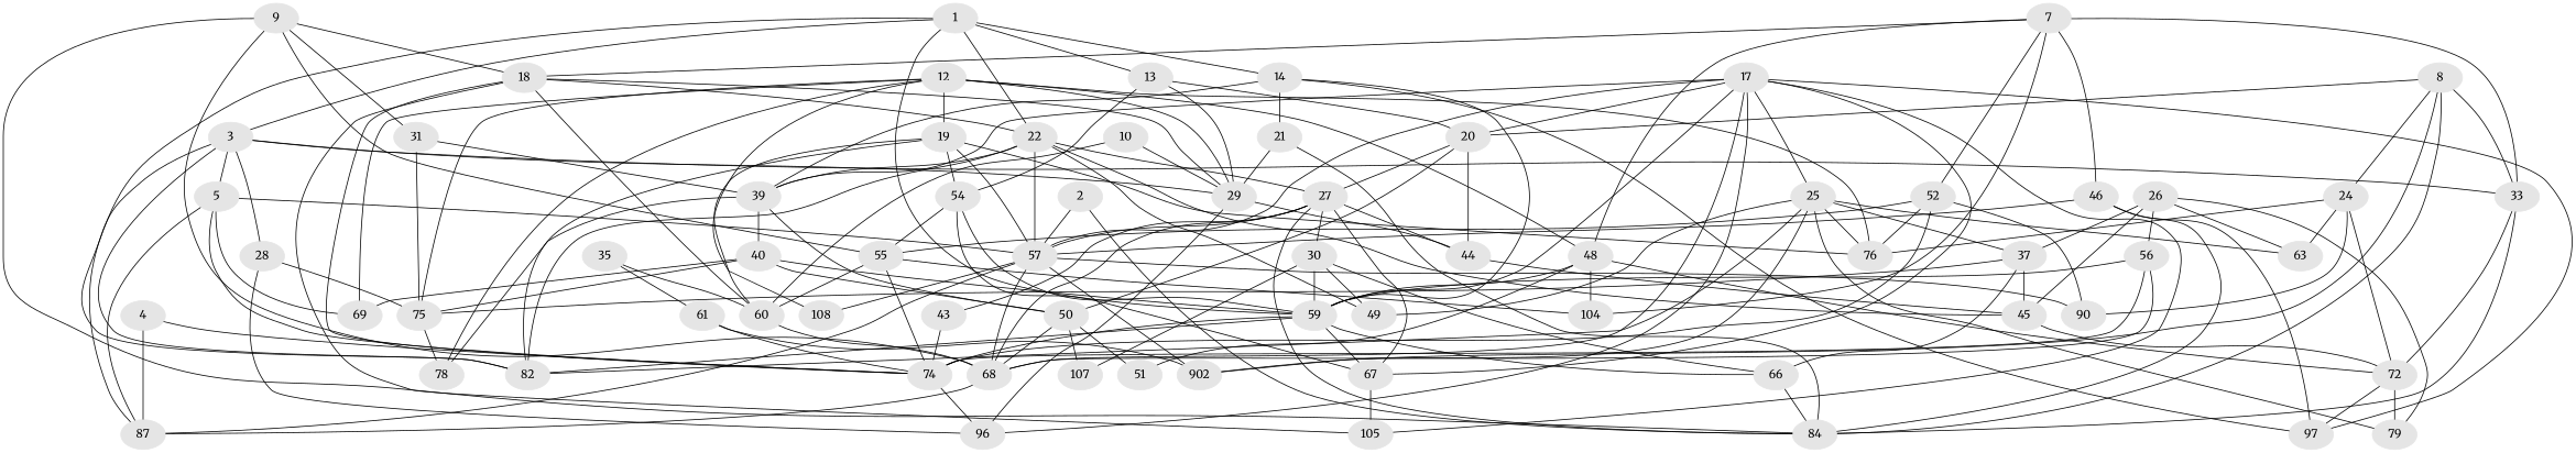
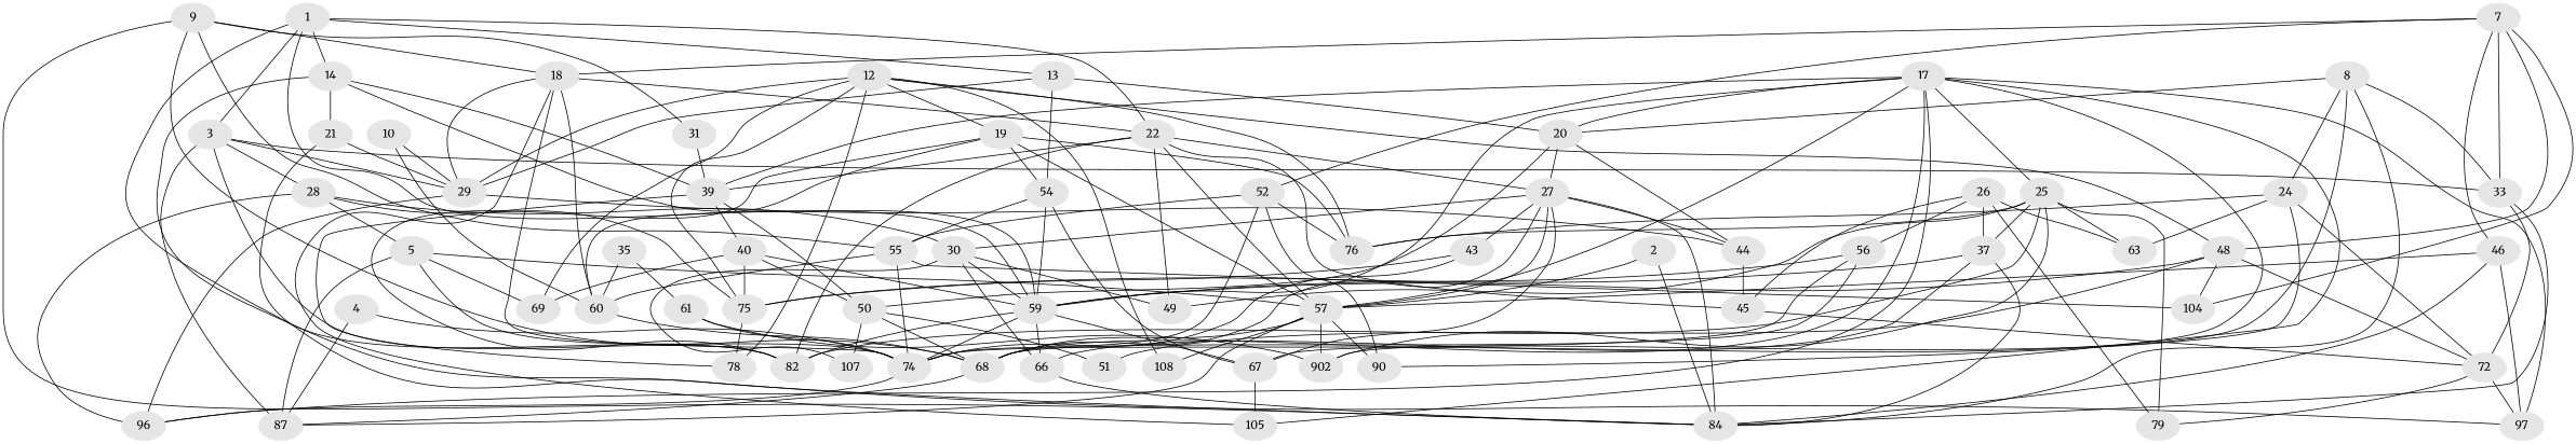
  graph {
    fontname=Merriweather
    node [color=gray90 fontname=Merriweather style=filled]
    edge [fontname=Merriweather]
    1 [super="+16"]
    3 [super="+11"]
    13
    14 [super="+95"]
    22 [super="+47"]
    59 [super="+85"]
    82
    5 [super="+6"]
    28 [super="+98"]
    29 [super="+38"]
    33
    87 [super="+92"]
    20 [super="+70"]
    54 [super="+111"]
    21
    39 [super="+100"]
    97
    57 [super="+91"]
    27 [super="+36"]
    45 [super="+73"]
    49 [super="+109"]
    74 [super="+88"]
    67 [super="+110"]
    66
    n25 [label=902]
    68 [super="+112"]
    108
    90 [super="+99"]
    2
    84 [super="+106"]
    69
    75 [super="+93"]
    96
    30 [super="+83"]
    44
    72 [super="+94"]
    4
    7 [super="+42"]
    18 [super="+64"]
    46 [super="+58"]
    48 [super="+65"]
    52 [super="+53"]
    104
    60 [super="+80"]
    105
    51
    55 [super="+77"]
    76
    8 [super="+15"]
    24 [super="+41"]
    50 [super="+89"]
    63
    9 [super="+23"]
    31
    10
    12 [super="+81"]
    19 [super="+86"]
    78
    40 [super="+101"]
    17 [super="+71"]
    25 [super="+34"]
    37 [super="+103"]
    79
    43
    107
    26 [super="+32"]
    56 [super="+62"]
    35
    61
    1 -- 3
    1 -- 13
    1 -- 14
    1 -- 22
    1 -- 59
    1 -- 82
    3 -- 82
-   3 -- 5
+   28 -- 5
    3 -- 28
    3 -- 29
    3 -- 33
    3 -- 87
    13 -- 29
    13 -- 20
    13 -- 54
    14 -- 59
    14 -- 21
    14 -- 39
    14 -- 97
    22 -- 82
    22 -- 39
    22 -- 57
    22 -- 27
    22 -- 45
    22 -- 49
    59 -- 82
    59 -- 74
    59 -- 67
    59 -- 66
    5 -- 87
    5 -- 57
    5 -- 74
    5 -- 69
    28 -- 75
    28 -- 96
+   28 -- 30
    29 -- 96
    29 -- 44
    33 -- 84
    33 -- 72
    20 -- 27
    20 -- 44
    20 -- 50
    54 -- 59
    54 -- 67
    54 -- 55
    21 -- 29
    21 -- 84
    39 -- 50
    39 -- 78
    39 -- 40
    57 -- 87
    57 -- n25
    57 -- 68
    57 -- 108
    57 -- 90
    27 -- 57
    27 -- 67
    27 -- 68
    27 -- 84
    27 -- 30
    27 -- 44
    27 -- 43
    45 -- 72
    74 -- 96
    67 -- 105
    66 -- 84
    68 -- 87
    2 -- 57
    2 -- 84
    75 -- 78 [weight=2]
    30 -- 59
    30 -- 49
    30 -- 66
    30 -- 107
    44 -- 45
    72 -- 97
    72 -- 79
    4 -- 87
    4 -- 74
    7 -- 33
    7 -- 18
    7 -- 46
    7 -- 48
    7 -- 52
    7 -- 104
    18 -- 22
    18 -- 29
    18 -- 74
    18 -- 60
    18 -- 105
    46 -- 97
    46 -- 57
    46 -- 84
    48 -- 59
    48 -- 72
    48 -- 104
    48 -- 51
    52 -- 74
    52 -- 90
    52 -- 55
    52 -- 76
    60 -- 68
    55 -- 74 [weight=2]
    55 -- 104
    55 -- 60 [weight=2]
    8 -- 33
    8 -- 20
    8 -- n25
    8 -- 84
    8 -- 24
    24 -- 90
    24 -- 72
    24 -- 76
    24 -- 63
    50 -- 68
    50 -- 51
    50 -- 107
    9 -- 68
    9 -- 84
    9 -- 18
    9 -- 55
    9 -- 31
    31 -- 39
    10 -- 29
    10 -- 60
    12 -- 29
    12 -- 108
    12 -- 69
    12 -- 75
    12 -- 48
    12 -- 76
    12 -- 19
    12 -- 78
    19 -- 82
    19 -- 54
    19 -- 57
    19 -- 60
    19 -- 76
    40 -- 59
    40 -- 69
    40 -- 75
    40 -- 50
    17 -- 59
    17 -- 20
    17 -- 39
    17 -- 97
    17 -- 57
    17 -- 67
    17 -- 68
    17 -- 96
    17 -- 105
    17 -- 25
    25 -- 82
    25 -- 49
    25 -- n25
    25 -- 76
    25 -- 63
    25 -- 37
    25 -- 79
    37 -- 66
-   37 -- 45
+   37 -- 84
    37 -- 75
    43 -- 74
-   31 -- 75
+   43 -- 75
    26 -- 45
    26 -- 63
    26 -- 37
    26 -- 79
    26 -- 56
    56 -- 59
    56 -- 74
    56 -- 68
    35 -- 60 [weight=2]
    35 -- 61
    61 -- 74
    61 -- n25
  }
